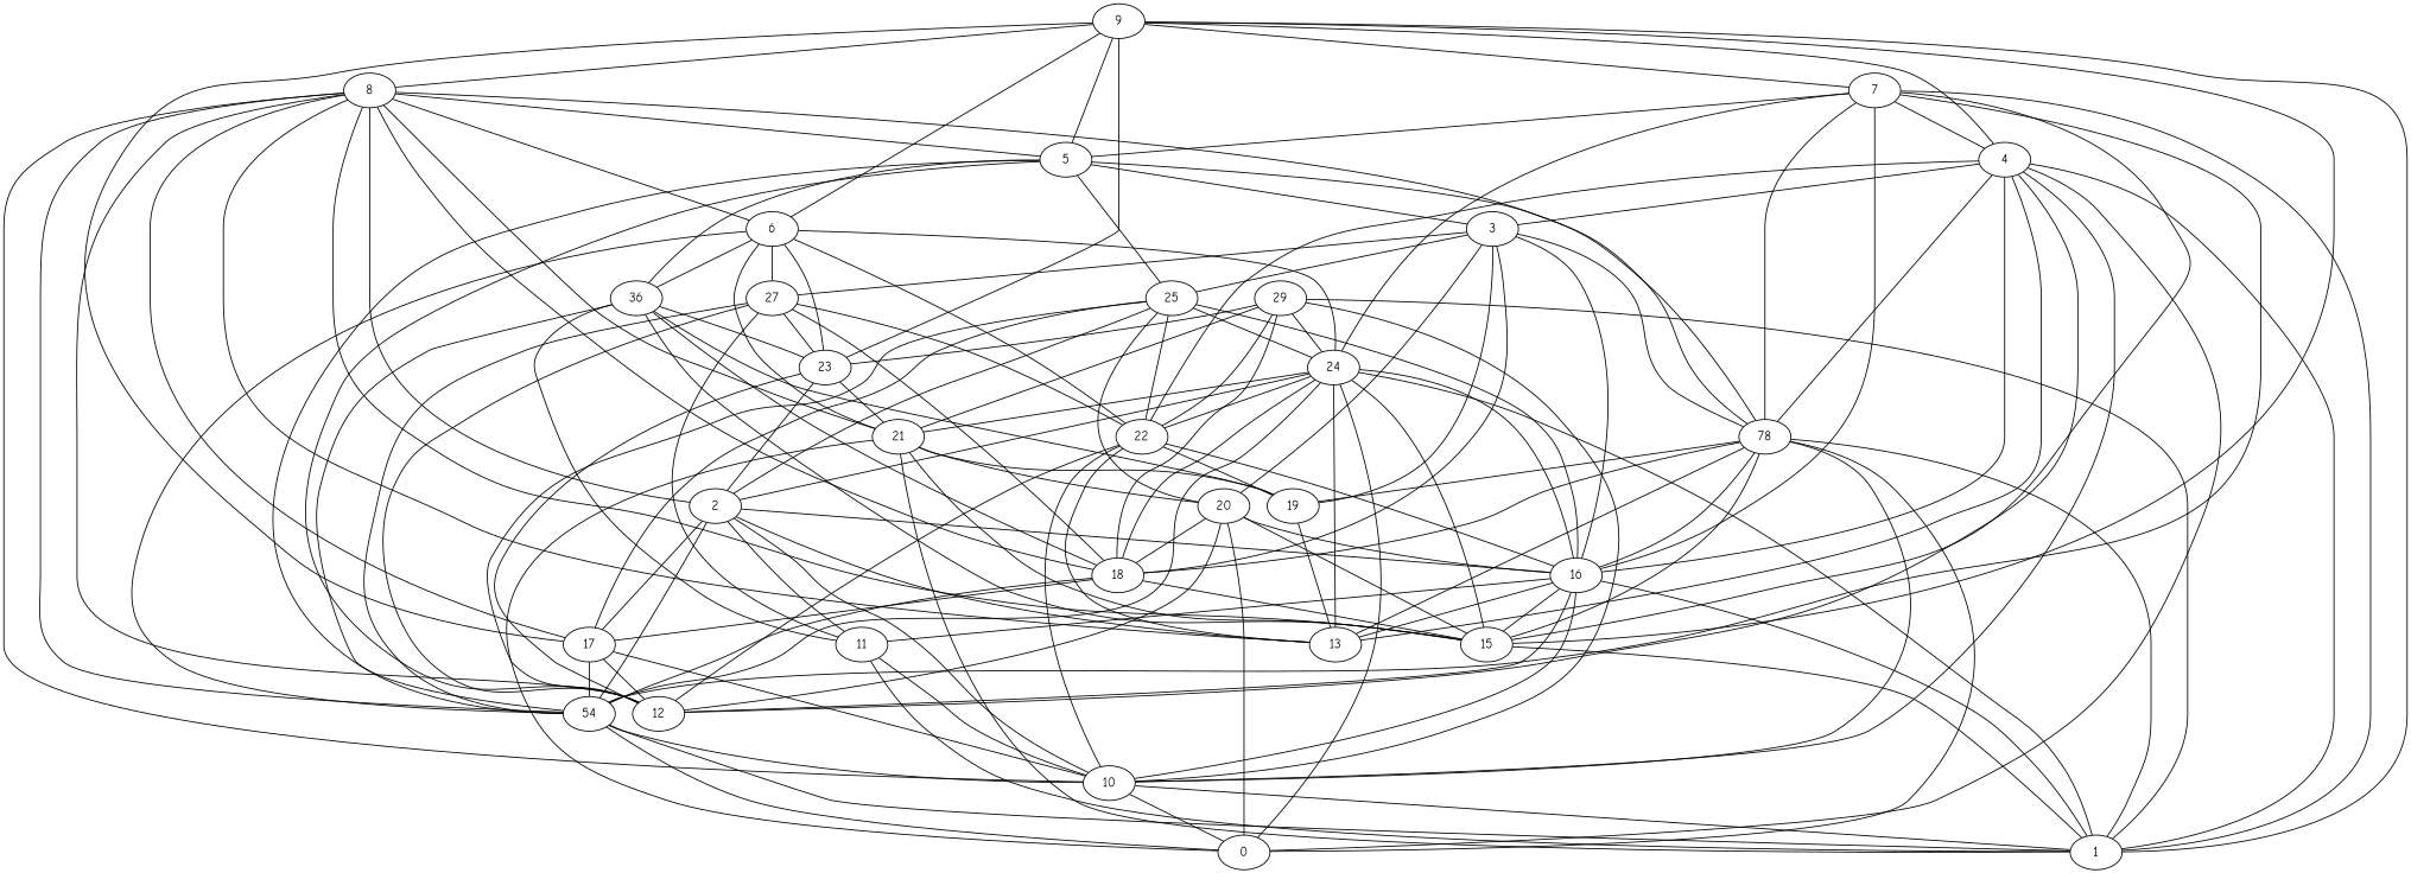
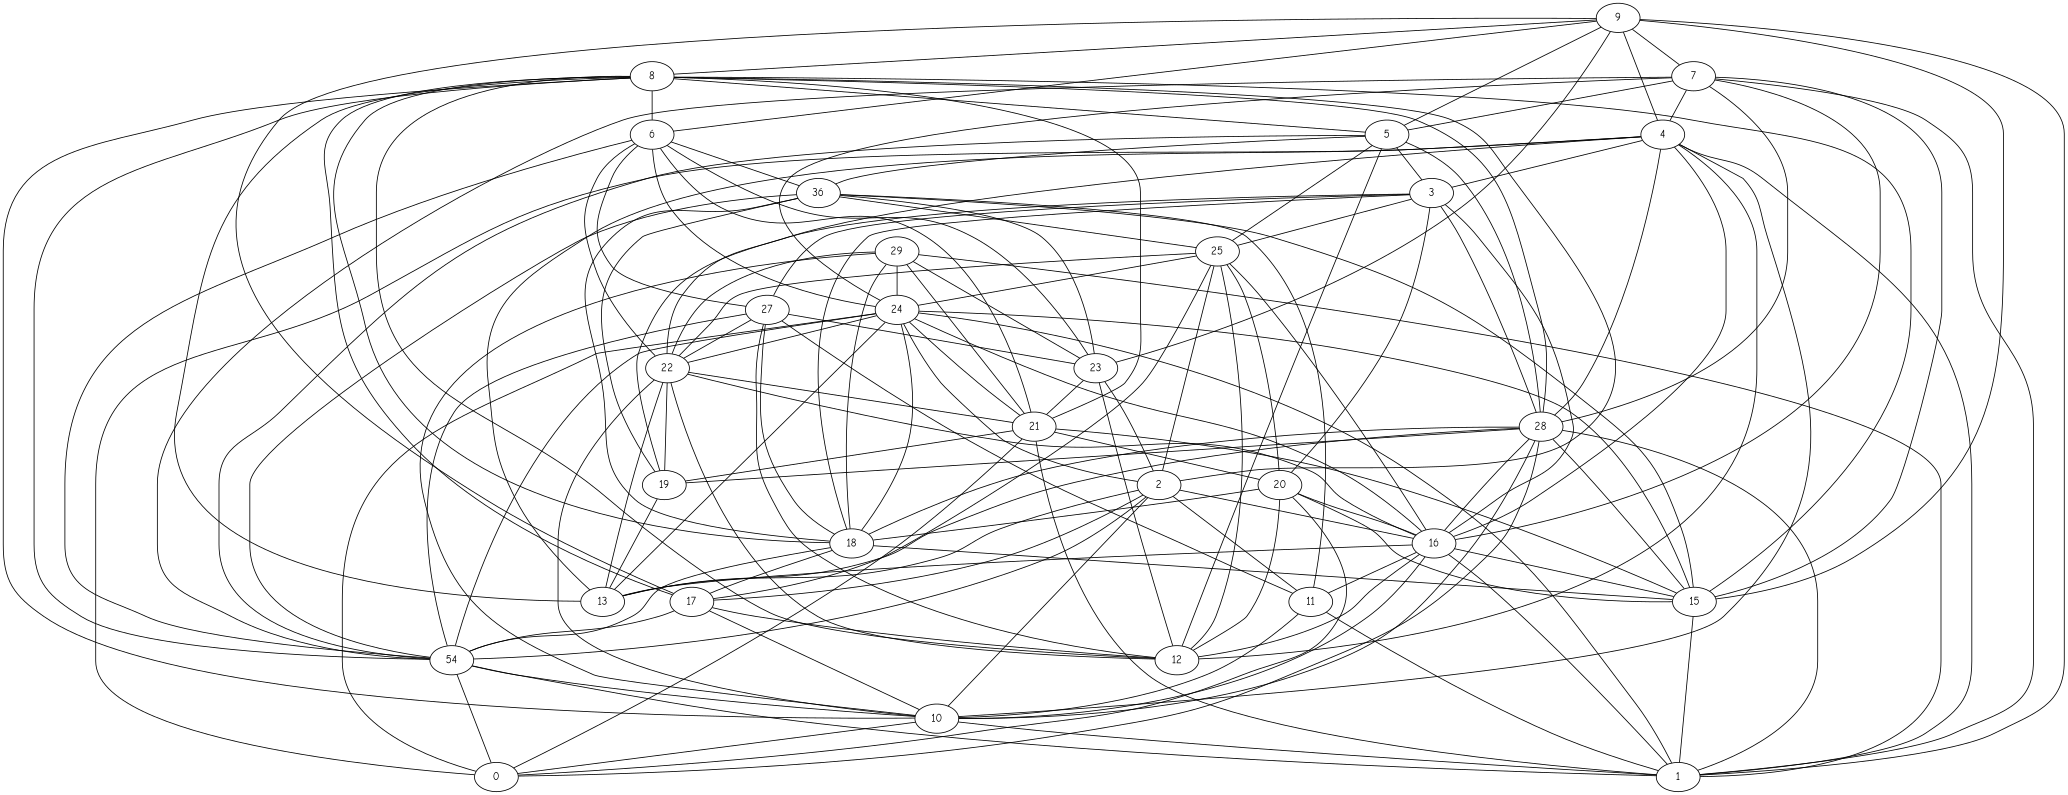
  digraph {
    fontname="Comic Neue"
    node [fontname="Comic Neue"]
    edge [color=black dir=none fontname="Comic Neue"]
    4
    12
    22
    10
    0
    1
-   28 [label=78]
+   28
    16
    13
    3
    8
    18
    n13 [label=54]
    21
    6
    17
    15
    2
    5
    19
    20
    9
    23
    7
    24
    27
    n27 [label=36]
    11
    29
    25
    subgraph sub_1 {
      4
      12
      22
      10
      0
      1
      28
      16
      13
      3
      8
      18
      n13
      21
      6
      17
      15
      2
      5
      19
      20
      9
      23
      7
      24
      27
      n27
      11
      29
      25
    }
    4 -> 12
    4 -> 22
    4 -> 10
    4 -> 0
    4 -> 1
    4 -> 28
    4 -> 16
    4 -> 13
    4 -> 3
    22 -> 12
    22 -> 10
    22 -> 16
    22 -> 13
+   22 -> 21
    22 -> 19
    10 -> 0
    10 -> 1
    28 -> 10
    28 -> 0
    28 -> 1
    28 -> 16
    28 -> 13
    28 -> 18
    28 -> 15
    28 -> 19
    16 -> 12
    16 -> 10
    16 -> 1
    16 -> 13
    16 -> 15
    16 -> 11
    3 -> 28
    3 -> 16
    3 -> 18
    3 -> 19
    3 -> 20
    3 -> 27
    3 -> 25
    8 -> 12
    8 -> 10
    8 -> 28
    8 -> 13
    8 -> 18
    8 -> n13
    8 -> 21
    8 -> 6
    8 -> 17
    8 -> 15
    8 -> 2
    8 -> 5
    18 -> n13
    18 -> 17
    18 -> 15
    n13 -> 10
    n13 -> 0
    n13 -> 1
    21 -> 0
    21 -> 1
    21 -> 15
    21 -> 19
    21 -> 20
    6 -> 22
    6 -> n13
    6 -> 21
    6 -> 23
    6 -> 24
    6 -> 27
    6 -> n27
    17 -> 12
    17 -> 10
    17 -> n13
    15 -> 1
    2 -> 10
    2 -> 16
    2 -> 13
    2 -> n13
    2 -> 17
    2 -> 11
    5 -> 12
    5 -> 28
    5 -> 3
    5 -> n13
    5 -> n27
    5 -> 25
    19 -> 13
    20 -> 12
    20 -> 0
    20 -> 16
    20 -> 18
    20 -> 15
    9 -> 4
    9 -> 1
    9 -> 8
    9 -> 6
    9 -> 17
    9 -> 15
    9 -> 5
    9 -> 23
    9 -> 7
    23 -> 12
    23 -> 21
    23 -> 2
    7 -> 4
    7 -> 1
    7 -> 28
    7 -> 16
    7 -> n13
    7 -> 15
    7 -> 5
    7 -> 24
    24 -> 22
    24 -> 0
    24 -> 1
    24 -> 16
    24 -> 13
    24 -> 18
    24 -> n13
    24 -> 21
    24 -> 15
    24 -> 2
    27 -> 12
    27 -> 22
    27 -> 18
    27 -> n13
    27 -> 23
    27 -> 11
    n27 -> 18
    n27 -> n13
    n27 -> 15
    n27 -> 19
    n27 -> 23
    n27 -> 11
+   n27 -> 25
    11 -> 10
    11 -> 1
    29 -> 22
    29 -> 10
    29 -> 1
    29 -> 18
    29 -> 21
    29 -> 23
    29 -> 24
    25 -> 12
    25 -> 22
    25 -> 16
    25 -> 17
    25 -> 2
    25 -> 20
    25 -> 24
  }
